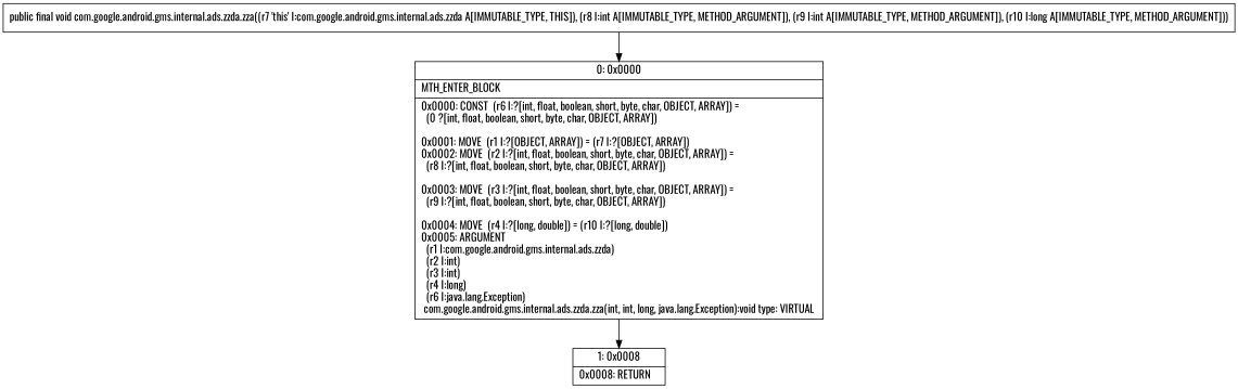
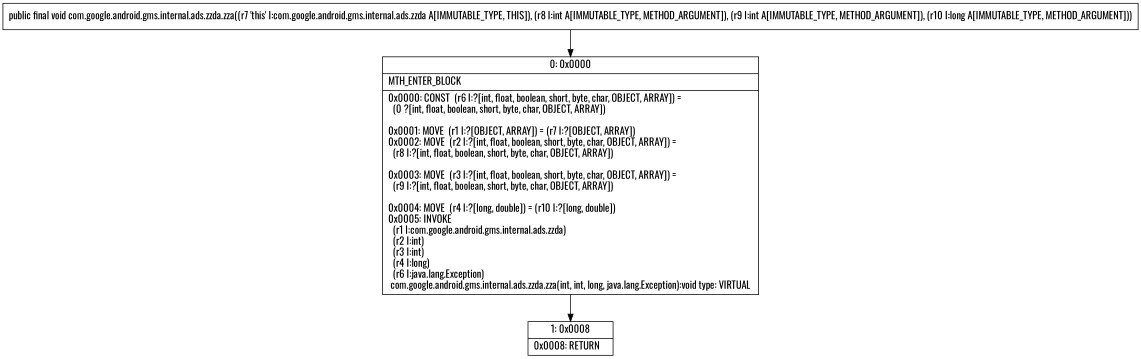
  digraph {
    fontname=Oswald
    node [shape=record fontname=Oswald]
    edge [fontname=Oswald]
-   n1 [label="{0\:\ 0x0000|MTH_ENTER_BLOCK\l|0x0000: CONST  (r6 I:?[int, float, boolean, short, byte, char, OBJECT, ARRAY]) = \l  (0 ?[int, float, boolean, short, byte, char, OBJECT, ARRAY])\l \l0x0001: MOVE  (r1 I:?[OBJECT, ARRAY]) = (r7 I:?[OBJECT, ARRAY]) \l0x0002: MOVE  (r2 I:?[int, float, boolean, short, byte, char, OBJECT, ARRAY]) = \l  (r8 I:?[int, float, boolean, short, byte, char, OBJECT, ARRAY])\l \l0x0003: MOVE  (r3 I:?[int, float, boolean, short, byte, char, OBJECT, ARRAY]) = \l  (r9 I:?[int, float, boolean, short, byte, char, OBJECT, ARRAY])\l \l0x0004: MOVE  (r4 I:?[long, double]) = (r10 I:?[long, double]) \l0x0005: ARGUMENT  \l  (r1 I:com.google.android.gms.internal.ads.zzda)\l  (r2 I:int)\l  (r3 I:int)\l  (r4 I:long)\l  (r6 I:java.lang.Exception)\l com.google.android.gms.internal.ads.zzda.zza(int, int, long, java.lang.Exception):void type: VIRTUAL \l}"]
+   n1 [label="{0\:\ 0x0000|MTH_ENTER_BLOCK\l|0x0000: CONST  (r6 I:?[int, float, boolean, short, byte, char, OBJECT, ARRAY]) = \l  (0 ?[int, float, boolean, short, byte, char, OBJECT, ARRAY])\l \l0x0001: MOVE  (r1 I:?[OBJECT, ARRAY]) = (r7 I:?[OBJECT, ARRAY]) \l0x0002: MOVE  (r2 I:?[int, float, boolean, short, byte, char, OBJECT, ARRAY]) = \l  (r8 I:?[int, float, boolean, short, byte, char, OBJECT, ARRAY])\l \l0x0003: MOVE  (r3 I:?[int, float, boolean, short, byte, char, OBJECT, ARRAY]) = \l  (r9 I:?[int, float, boolean, short, byte, char, OBJECT, ARRAY])\l \l0x0004: MOVE  (r4 I:?[long, double]) = (r10 I:?[long, double]) \l0x0005: INVOKE  \l  (r1 I:com.google.android.gms.internal.ads.zzda)\l  (r2 I:int)\l  (r3 I:int)\l  (r4 I:long)\l  (r6 I:java.lang.Exception)\l com.google.android.gms.internal.ads.zzda.zza(int, int, long, java.lang.Exception):void type: VIRTUAL \l}"]
    n2 [label="{1\:\ 0x0008|0x0008: RETURN   \l}"]
    n3 [label="{public final void com.google.android.gms.internal.ads.zzda.zza((r7 'this' I:com.google.android.gms.internal.ads.zzda A[IMMUTABLE_TYPE, THIS]), (r8 I:int A[IMMUTABLE_TYPE, METHOD_ARGUMENT]), (r9 I:int A[IMMUTABLE_TYPE, METHOD_ARGUMENT]), (r10 I:long A[IMMUTABLE_TYPE, METHOD_ARGUMENT])) }"]
    n1 -> n2
    n3 -> n1
  }
